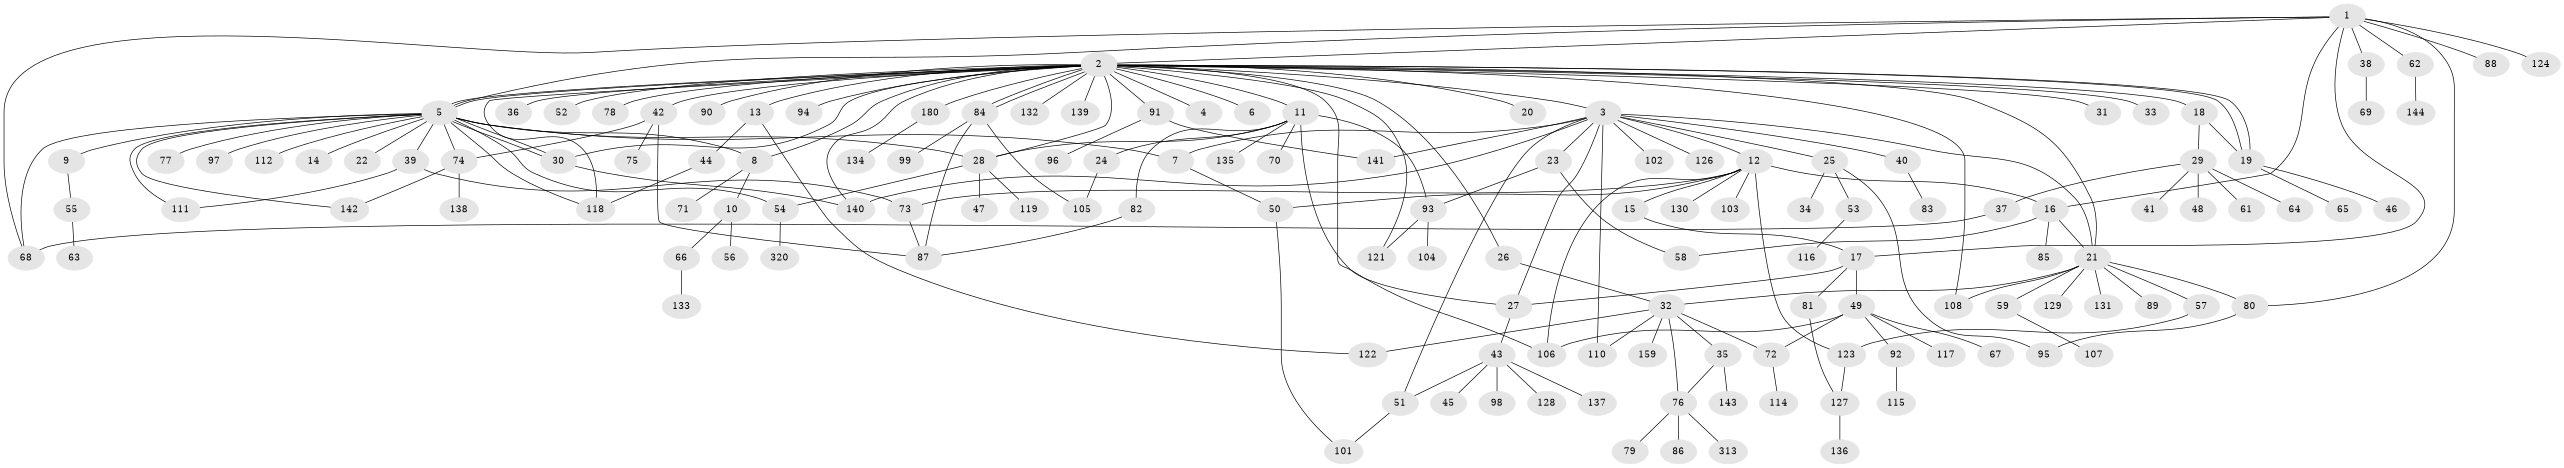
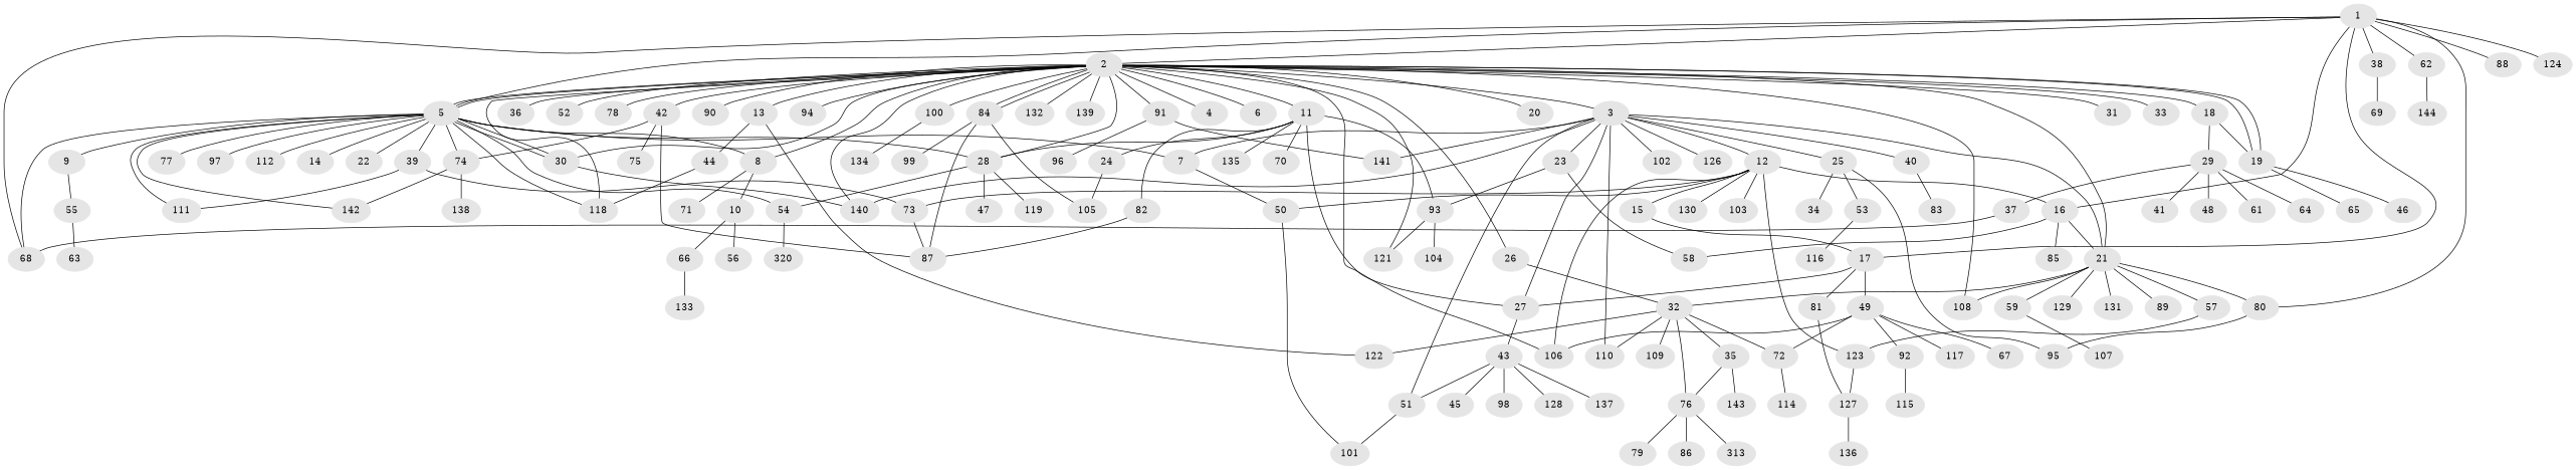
  graph {
    node [color=gray90 style=filled]
    1
    2
    5
    16
    17
    38
    62
    68
    80
    88
    124
    3
    4
    6
    8
    11
    13
    18
    19
    20
    21
    26
    28
    30
    31
    33
    36
    42
    52
    78
    84
    90
    91
    94
-   100 [label=180]
+   100
    106
    108
    118
    121
    132
    139
    140
    7
    9
    14
    22
    39
    54
    74
    77
    97
    111
    112
    142
    58
    85
    27
    49
    81
    69
    144
    95
    12
    23
    25
    40
    51
    102
    110
    126
    141
    10
    71
    24
    70
    82
    93
    135
    44
    122
    29
    46
    65
    32
    57
    59
    89
    129
    131
    47
    119
    75
    87
    105
    99
    96
    134
    50
    15
    73
    103
    123
    130
    34
    53
    43
    83
    101
    55
    n110 [label=320]
    138
    56
    66
    63
    133
    104
    127
    72
    67
    92
    117
    37
    41
    48
    61
    64
    35
    76
-   109 [label=159]
+   109
    107
    116
    45
    98
    128
    137
    143
    114
    79
    86
    n140 [label=313]
    115
    136
    1 -- 2
    1 -- 5
    1 -- 16
    1 -- 17
    1 -- 38
    1 -- 62
    1 -- 68
    1 -- 80
    1 -- 88
    1 -- 124
    2 -- 5
    2 -- 5
    2 -- 3
    2 -- 4
    2 -- 6
    2 -- 8
    2 -- 11
    2 -- 13
    2 -- 18
    2 -- 19
    2 -- 19
    2 -- 20
    2 -- 21
    2 -- 26
    2 -- 28
    2 -- 30
    2 -- 31
    2 -- 33
    2 -- 36
    2 -- 42
    2 -- 52
    2 -- 78
    2 -- 84
    2 -- 84
    2 -- 90
    2 -- 91
    2 -- 94
    2 -- 100
    2 -- 106
    2 -- 108
    2 -- 118
    2 -- 121
    2 -- 132
    2 -- 139
    2 -- 140
    5 -- 68
    5 -- 8
    5 -- 28
    5 -- 30
    5 -- 30
    5 -- 118
    5 -- 7
    5 -- 9
    5 -- 14
    5 -- 22
    5 -- 39
    5 -- 54
    5 -- 74
    5 -- 77
    5 -- 97
    5 -- 111
    5 -- 112
    5 -- 142
    16 -- 21
    16 -- 58
    16 -- 85
    17 -- 27
    17 -- 49
    17 -- 81
    38 -- 69
    62 -- 144
    80 -- 95
    3 -- 21
    3 -- 140
    3 -- 7
    3 -- 27
    3 -- 12
    3 -- 23
    3 -- 25
    3 -- 40
    3 -- 51
    3 -- 102
    3 -- 110
    3 -- 126
    3 -- 141
    8 -- 10
    8 -- 71
    11 -- 28
    11 -- 27
    11 -- 24
    11 -- 70
    11 -- 82
    11 -- 93
    11 -- 135
    13 -- 44
    13 -- 122
    18 -- 19
    18 -- 29
    19 -- 46
    19 -- 65
    21 -- 80
    21 -- 108
    21 -- 32
    21 -- 57
    21 -- 59
    21 -- 89
    21 -- 129
    21 -- 131
    26 -- 32
    28 -- 54
    28 -- 47
    28 -- 119
    30 -- 140
    42 -- 74
    42 -- 75
    42 -- 87
    84 -- 87
    84 -- 105
    84 -- 99
    91 -- 141
    91 -- 96
    100 -- 134
    7 -- 50
    9 -- 55
    39 -- 111
    39 -- 73
    54 -- n110
    74 -- 142
    74 -- 138
    27 -- 43
    49 -- 106
    49 -- 72
    49 -- 67
    49 -- 92
    49 -- 117
    81 -- 127
    12 -- 16
    12 -- 106
    12 -- 50
    12 -- 15
    12 -- 73
    12 -- 103
    12 -- 123
    12 -- 130
    23 -- 58
    23 -- 93
    25 -- 95
    25 -- 34
    25 -- 53
    40 -- 83
    51 -- 101
    10 -- 56
    10 -- 66
    24 -- 105
    82 -- 87
    93 -- 121
    93 -- 104
    44 -- 118
    29 -- 37
    29 -- 41
    29 -- 48
    29 -- 61
    29 -- 64
    32 -- 110
    32 -- 122
    32 -- 72
    32 -- 35
    32 -- 76
    32 -- 109
    57 -- 123
    59 -- 107
    50 -- 101
    15 -- 17
    73 -- 87
    123 -- 127
    53 -- 116
    43 -- 51
    43 -- 45
    43 -- 98
    43 -- 128
    43 -- 137
    55 -- 63
    66 -- 133
    127 -- 136
    72 -- 114
    92 -- 115
    37 -- 68
    35 -- 76
    35 -- 143
    76 -- 79
    76 -- 86
    76 -- n140
  }
